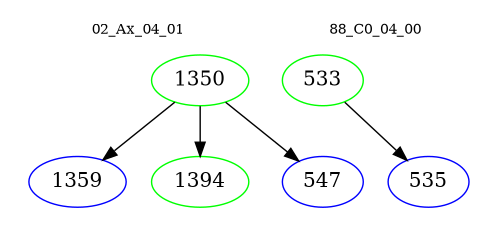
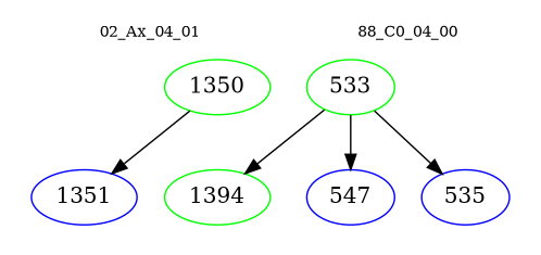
  digraph {
    node [color=green]
    edge [color=black]
    n1 [label=1350]
    n2 [label=1394]
-   n3 [color=blue label=1359]
+   n3 [color=blue label=1351]
    n4 [label=533]
    n5 [color=blue label=547]
    n6 [color=blue label=535]
    subgraph cluster_1 {
      color=white
      fontsize=10
      label="02_Ax_04_01"
      n1
      n2
      n3
    }
    subgraph cluster_2 {
      color=white
      fontsize=10
      label="88_C0_04_00"
      n4
      n5
      n6
    }
-   n1 -> n2
+   n4 -> n2
    n1 -> n3
-   n1 -> n5
+   n4 -> n5
    n4 -> n6
  }
